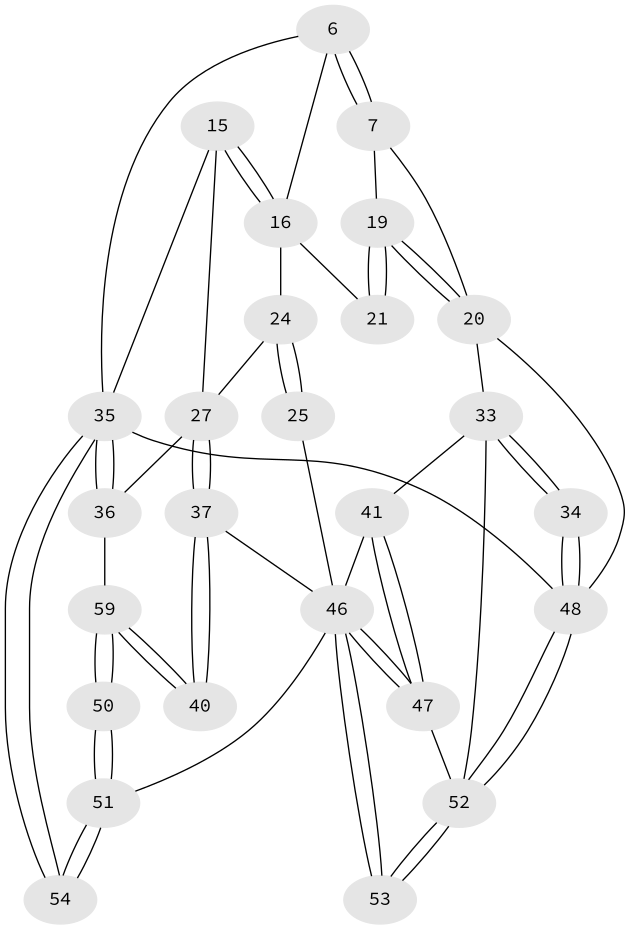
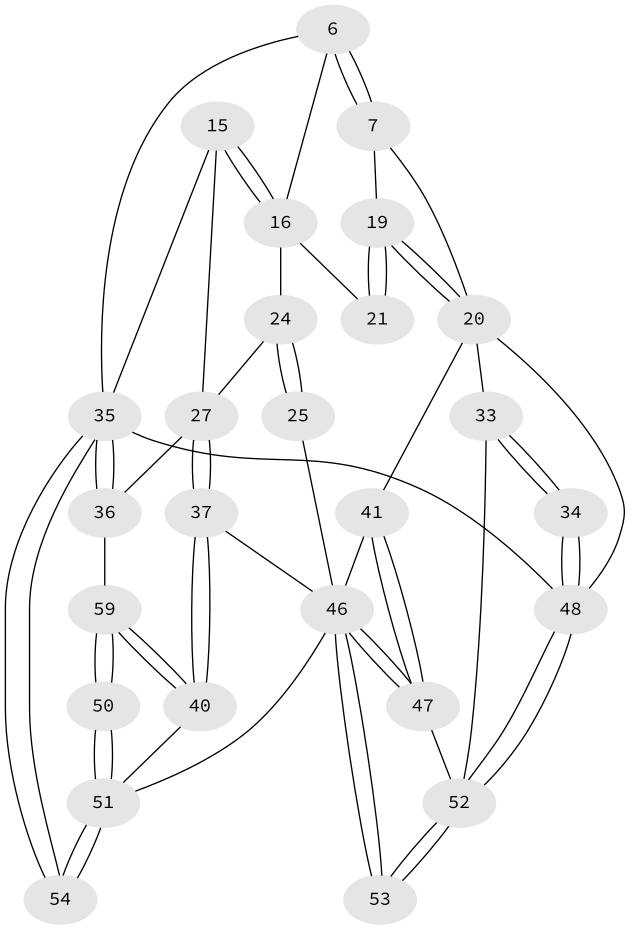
  graph {
    fontname="Source Code Pro"
    node [color=gray90 fontname="Source Code Pro" style=filled]
    edge [fontname="Source Code Pro"]
    6 [super="+1"]
    7 [super="+5"]
    16 [super="+13"]
    35 [super="+2"]
    20 [super="+17"]
    19 [super="+10"]
    21 [super="+14"]
    24 [super="+23"]
    48 [super="+18"]
    36
    54
    33 [super="+32+31"]
    15
    27 [super="+26"]
    37
    25
    34
    41 [super="+30"]
    52 [super="+49"]
    46 [super="+44+29+38"]
    51 [super="+43+42+45"]
    47
    53
    n24 [label=59]
    40
    50
    6 -- 7
    6 -- 7
    6 -- 16
    6 -- 35
    7 -- 20
    7 -- 19
    16 -- 21
    16 -- 24 [weight=2]
    35 -- 48 [weight=2]
    35 -- 36
    35 -- 36
    35 -- 54
    35 -- 54
    20 -- 48 [weight=2]
    20 -- 33
    19 -- 20 [weight=2]
    19 -- 20
    19 -- 21 [weight=2]
    19 -- 21
    24 -- 27
    24 -- 25
    24 -- 25
    48 -- 52
    48 -- 52
    36 -- n24
    33 -- 34
    33 -- 34
-   33 -- 41 [weight=2]
+   20 -- 41 [weight=2]
    33 -- 52
    15 -- 16
    15 -- 16
    15 -- 35
    15 -- 27
    27 -- 36
    27 -- 37
    27 -- 37
    37 -- 46
    37 -- 40
    37 -- 40
    25 -- 46
    34 -- 48 [weight=2]
    34 -- 48
    41 -- 46
    41 -- 47
    41 -- 47
    52 -- 53
    52 -- 53
    46 -- 51 [weight=2]
    46 -- 47
    46 -- 47
    46 -- 53
    46 -- 53
    51 -- 54
    51 -- 54
    47 -- 52
    n24 -- 40
    n24 -- 40
    n24 -- 50
    n24 -- 50
+   40 -- 51
    50 -- 51 [weight=2]
    50 -- 51
  }
